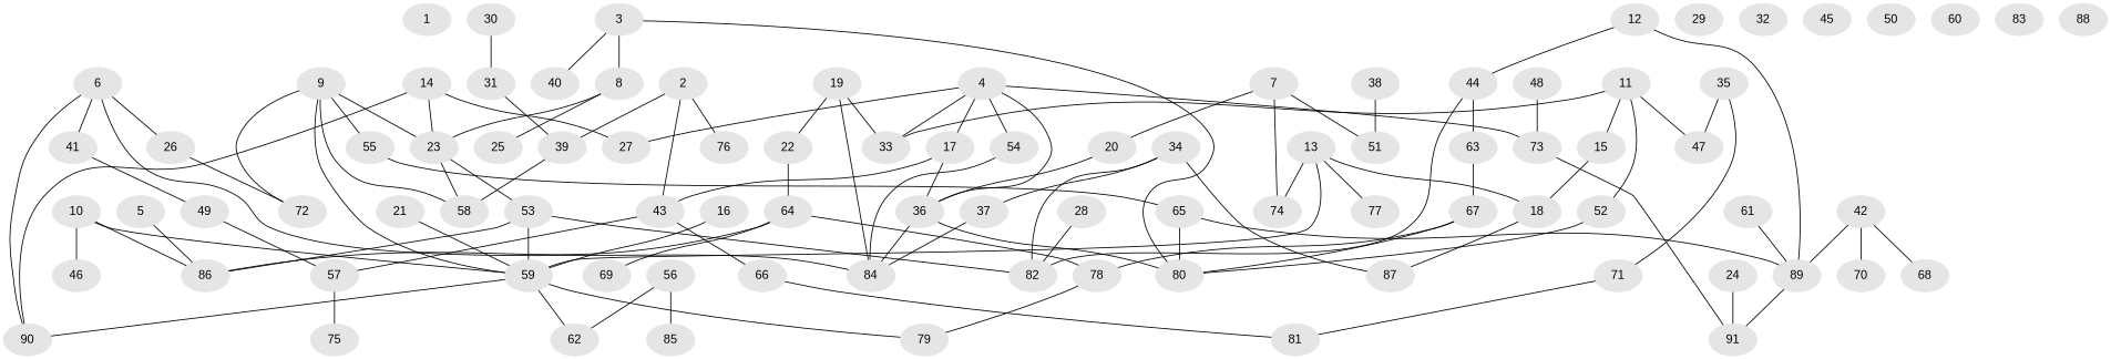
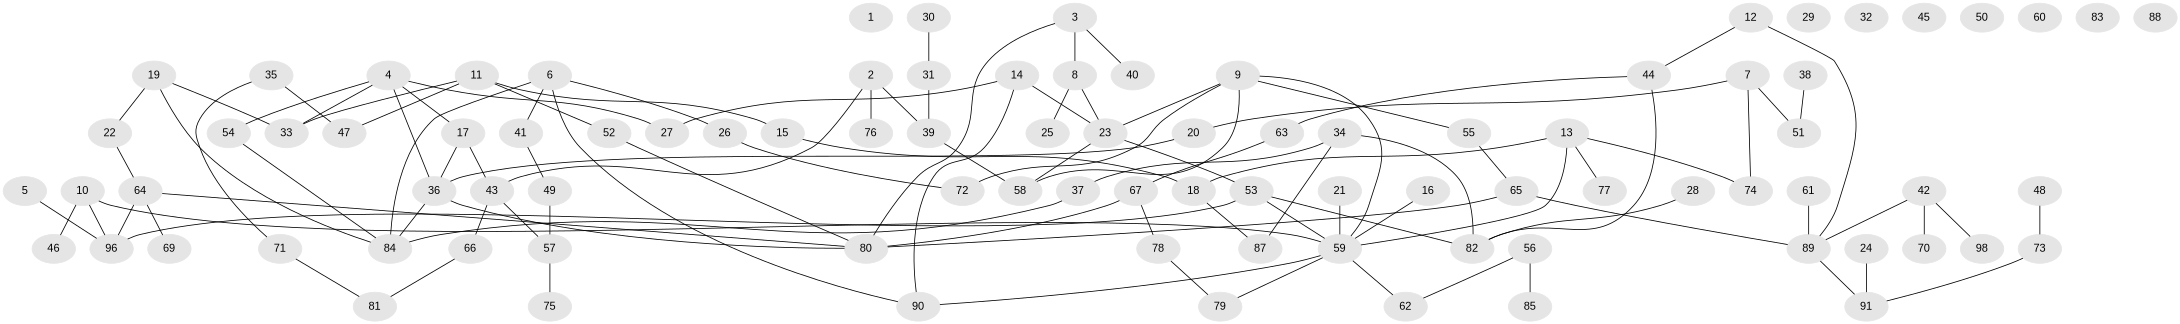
  graph {
    fontname="Liberation Sans"
    node [color=gray90 fontname="Liberation Sans" style=filled]
    edge [fontname="Liberation Sans"]
    1
    2
    39
    43
    76
    58
    57
    66
    3
    8
    40
    80
    23
    25
    4
    17
    27
    33
    36
    54
    73
    84
    91
    5
-   86
+   86 [label=96]
    6
    26
    90
    41
    72
    49
    7
    20
    51
    74
    53
    9
    55
    59
    65
    62
    79
    10
    46
    11
    15
    47
    52
    18
    12
    44
    89
    82
    63
    13
    77
    87
    14
    16
    19
    22
    64
    21
    69
    78
    24
    28
    29
    30
    31
    32
    34
    37
    35
    71
    81
    38
    42
-   68
+   68 [label=98]
    70
    75
    67
    45
    48
    50
    56
    85
    60
    61
    83
    88
    2 -- 39
    2 -- 43
    2 -- 76
    39 -- 58
    43 -- 57
    43 -- 66
    57 -- 75
    66 -- 81
    3 -- 8
    3 -- 40
    3 -- 80
    8 -- 23
    8 -- 25
    23 -- 58
    23 -- 53
    4 -- 17
    4 -- 27
    4 -- 33
    4 -- 36
    4 -- 54
-   4 -- 73
    17 -- 43
    17 -- 36
    36 -- 80
    36 -- 84
    54 -- 84
    73 -- 91
    5 -- 86
    6 -- 84
    6 -- 26
    6 -- 90
    6 -- 41
    26 -- 72
    41 -- 49
    49 -- 57
    7 -- 20
    7 -- 51
    7 -- 74
    20 -- 36
    53 -- 86
    53 -- 59
    53 -- 82
    9 -- 58
    9 -- 23
    9 -- 72
    9 -- 55
    9 -- 59
    55 -- 65
    59 -- 90
    59 -- 62
    59 -- 79
    65 -- 80
    65 -- 89
    10 -- 86
    10 -- 59
    10 -- 46
    11 -- 33
    11 -- 15
    11 -- 47
    11 -- 52
    15 -- 18
    52 -- 80
    18 -- 87
    12 -- 44
    12 -- 89
    44 -- 82
    44 -- 63
    89 -- 91
    63 -- 67
    13 -- 74
    13 -- 59
    13 -- 18
    13 -- 77
    14 -- 23
    14 -- 27
    14 -- 90
    16 -- 59
    19 -- 33
    19 -- 84
    19 -- 22
    22 -- 64
    64 -- 86
    64 -- 69
-   64 -- 78
+   64 -- 80
    21 -- 59
    78 -- 79
    24 -- 91
    28 -- 82
    30 -- 31
    31 -- 39
    34 -- 82
    34 -- 87
    34 -- 37
    37 -- 84
    35 -- 47
    35 -- 71
    71 -- 81
    38 -- 51
    42 -- 89
    42 -- 68
    42 -- 70
    67 -- 80
    67 -- 78
    48 -- 73
    56 -- 62
    56 -- 85
    61 -- 89
  }
